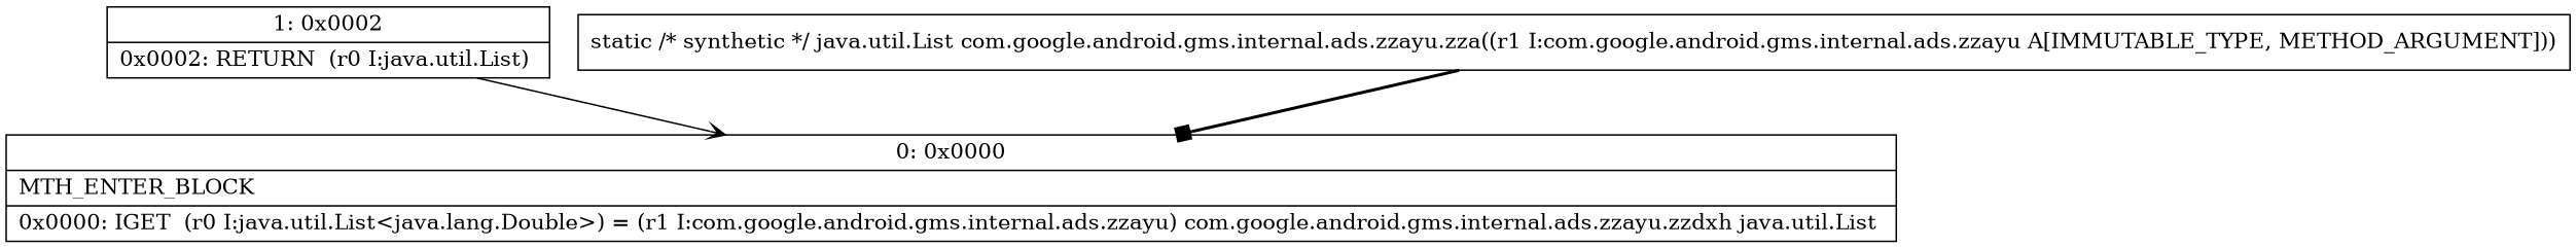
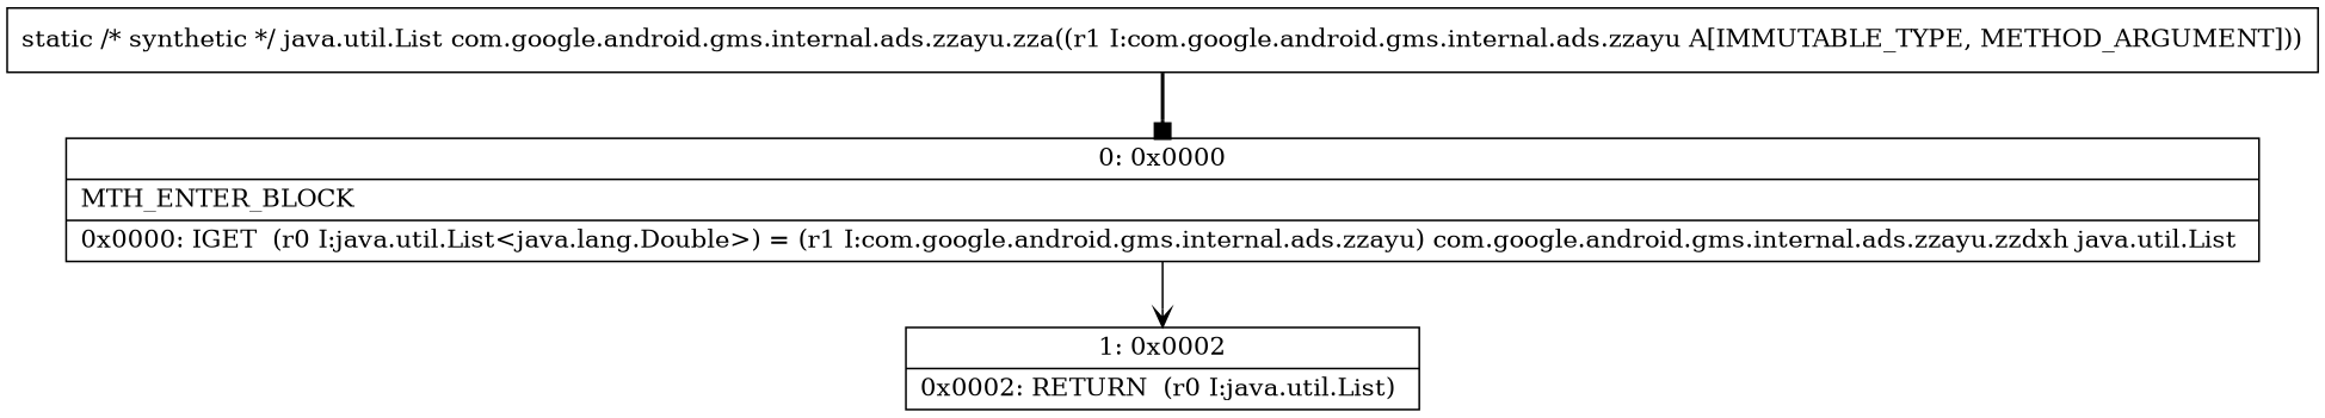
  digraph {
    node [shape=record]
    n1 [label="{0\:\ 0x0000|MTH_ENTER_BLOCK\l|0x0000: IGET  (r0 I:java.util.List\<java.lang.Double\>) = (r1 I:com.google.android.gms.internal.ads.zzayu) com.google.android.gms.internal.ads.zzayu.zzdxh java.util.List \l}"]
    n2 [label="{1\:\ 0x0002|0x0002: RETURN  (r0 I:java.util.List) \l}"]
    n3 [label="{static \/* synthetic *\/ java.util.List com.google.android.gms.internal.ads.zzayu.zza((r1 I:com.google.android.gms.internal.ads.zzayu A[IMMUTABLE_TYPE, METHOD_ARGUMENT])) }"]
-   n2 -> n1 [style=solid arrowhead=vee]
+   n1 -> n2 [style=solid arrowhead=vee]
    n3 -> n1 [style=bold arrowhead=box]
  }
